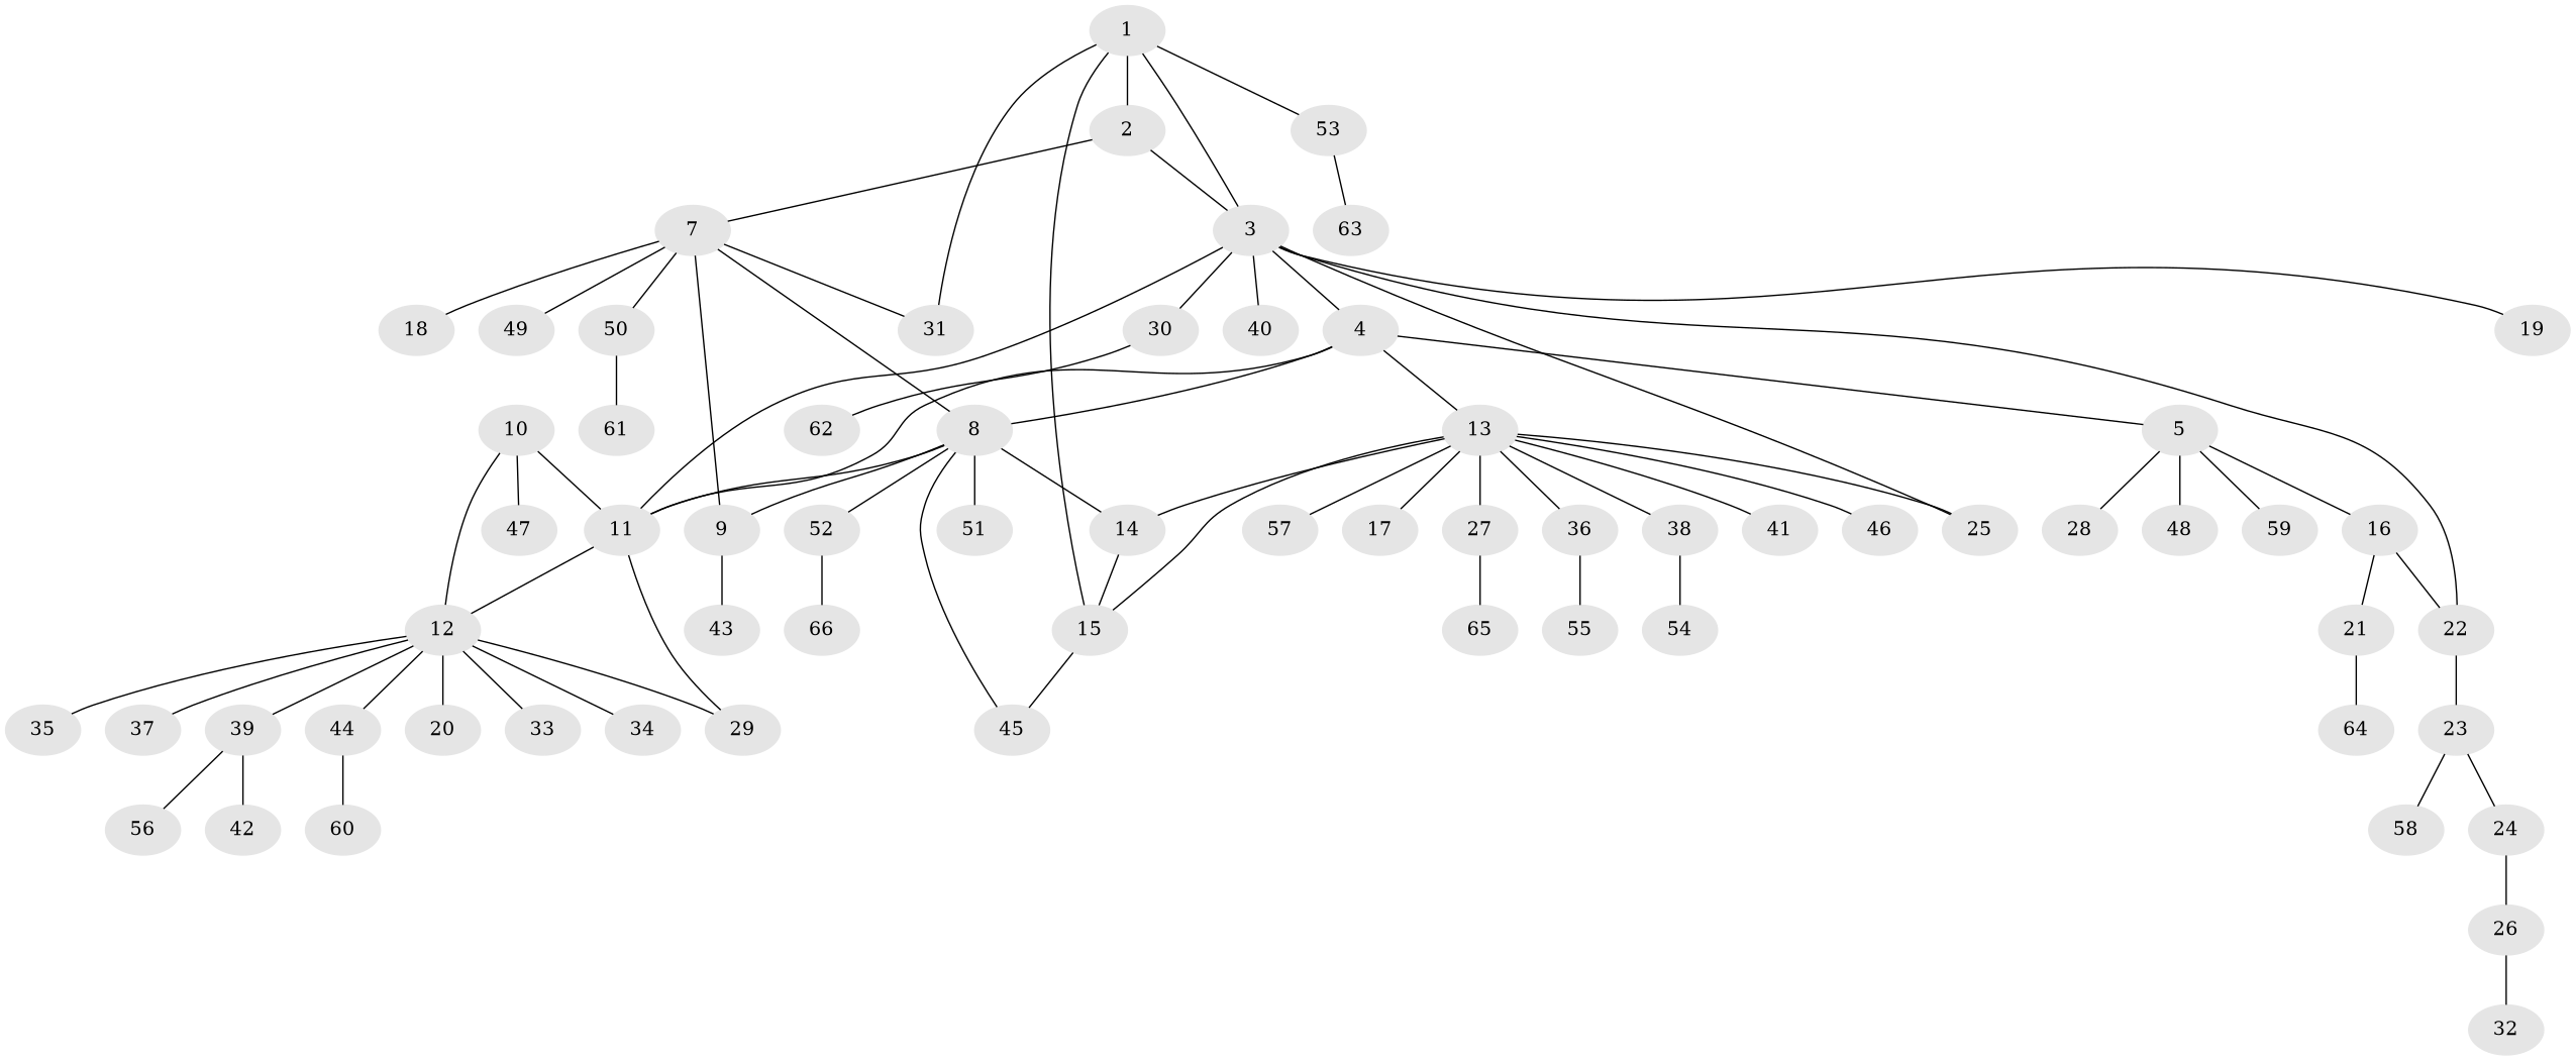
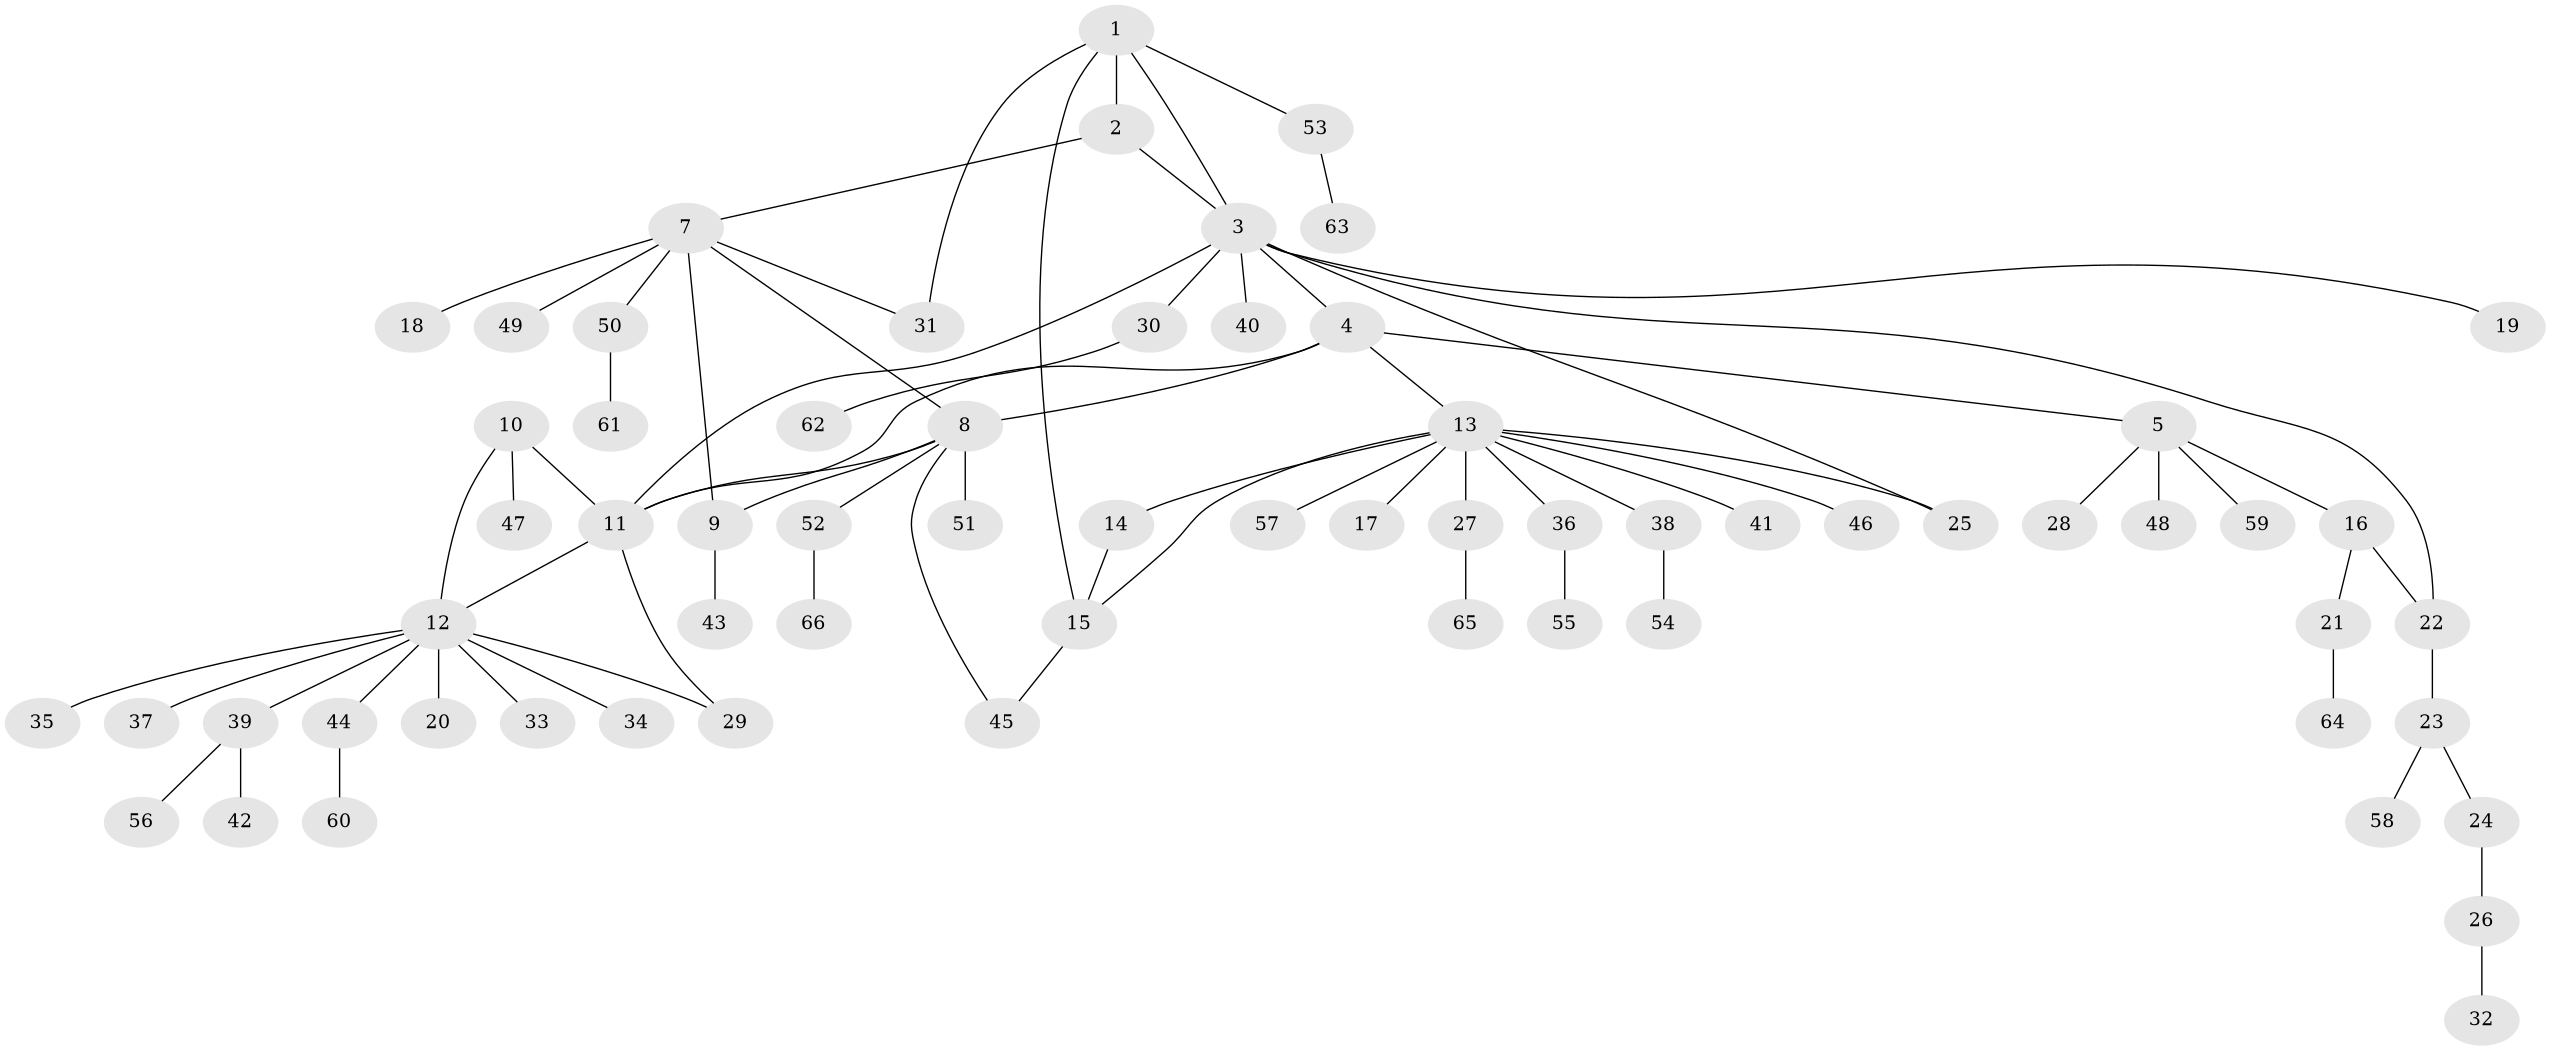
  graph {
    node [color=gray90 style=filled]
    1
    2
    3
    15
    31
    53
    7
    4
    11
    19
    22
    25
    30
    40
    45
    63
    8
    9
    18
    49
    50
    5
    13
    12
    29
    23
    62
    16
    28
    48
    59
    14
    51
    52
    17
    27
    36
    38
    41
    46
    57
    21
    43
    61
    66
    10
    47
    20
    33
    34
    35
    37
    39
    44
    42
    56
    60
    65
    55
    54
    64
    24
    58
    26
    32
    1 -- 2
    1 -- 3
    1 -- 15
    1 -- 31
    1 -- 53
    2 -- 3
    2 -- 7
    3 -- 4
    3 -- 11
    3 -- 19
    3 -- 22
    3 -- 25
    3 -- 30
    3 -- 40
    15 -- 45
    53 -- 63
    7 -- 31
    7 -- 8
    7 -- 9
    7 -- 18
    7 -- 49
    7 -- 50
    4 -- 11
    4 -- 8
    4 -- 5
    4 -- 13
    11 -- 12
    11 -- 29
    22 -- 23
    30 -- 62
    8 -- 11
    8 -- 45
    8 -- 9
-   8 -- 14
    8 -- 51
    8 -- 52
    9 -- 43
    50 -- 61
    5 -- 16
    5 -- 28
    5 -- 48
    5 -- 59
    13 -- 15
    13 -- 25
    13 -- 14
    13 -- 17
    13 -- 27
    13 -- 36
    13 -- 38
    13 -- 41
    13 -- 46
    13 -- 57
    12 -- 29
    12 -- 20
    12 -- 33
    12 -- 34
    12 -- 35
    12 -- 37
    12 -- 39
    12 -- 44
    23 -- 24
    23 -- 58
    16 -- 22
    16 -- 21
    14 -- 15
    52 -- 66
    27 -- 65
    36 -- 55
    38 -- 54
    21 -- 64
    10 -- 11
    10 -- 12
    10 -- 47
    39 -- 42
    39 -- 56
    44 -- 60
    24 -- 26
    26 -- 32
  }
